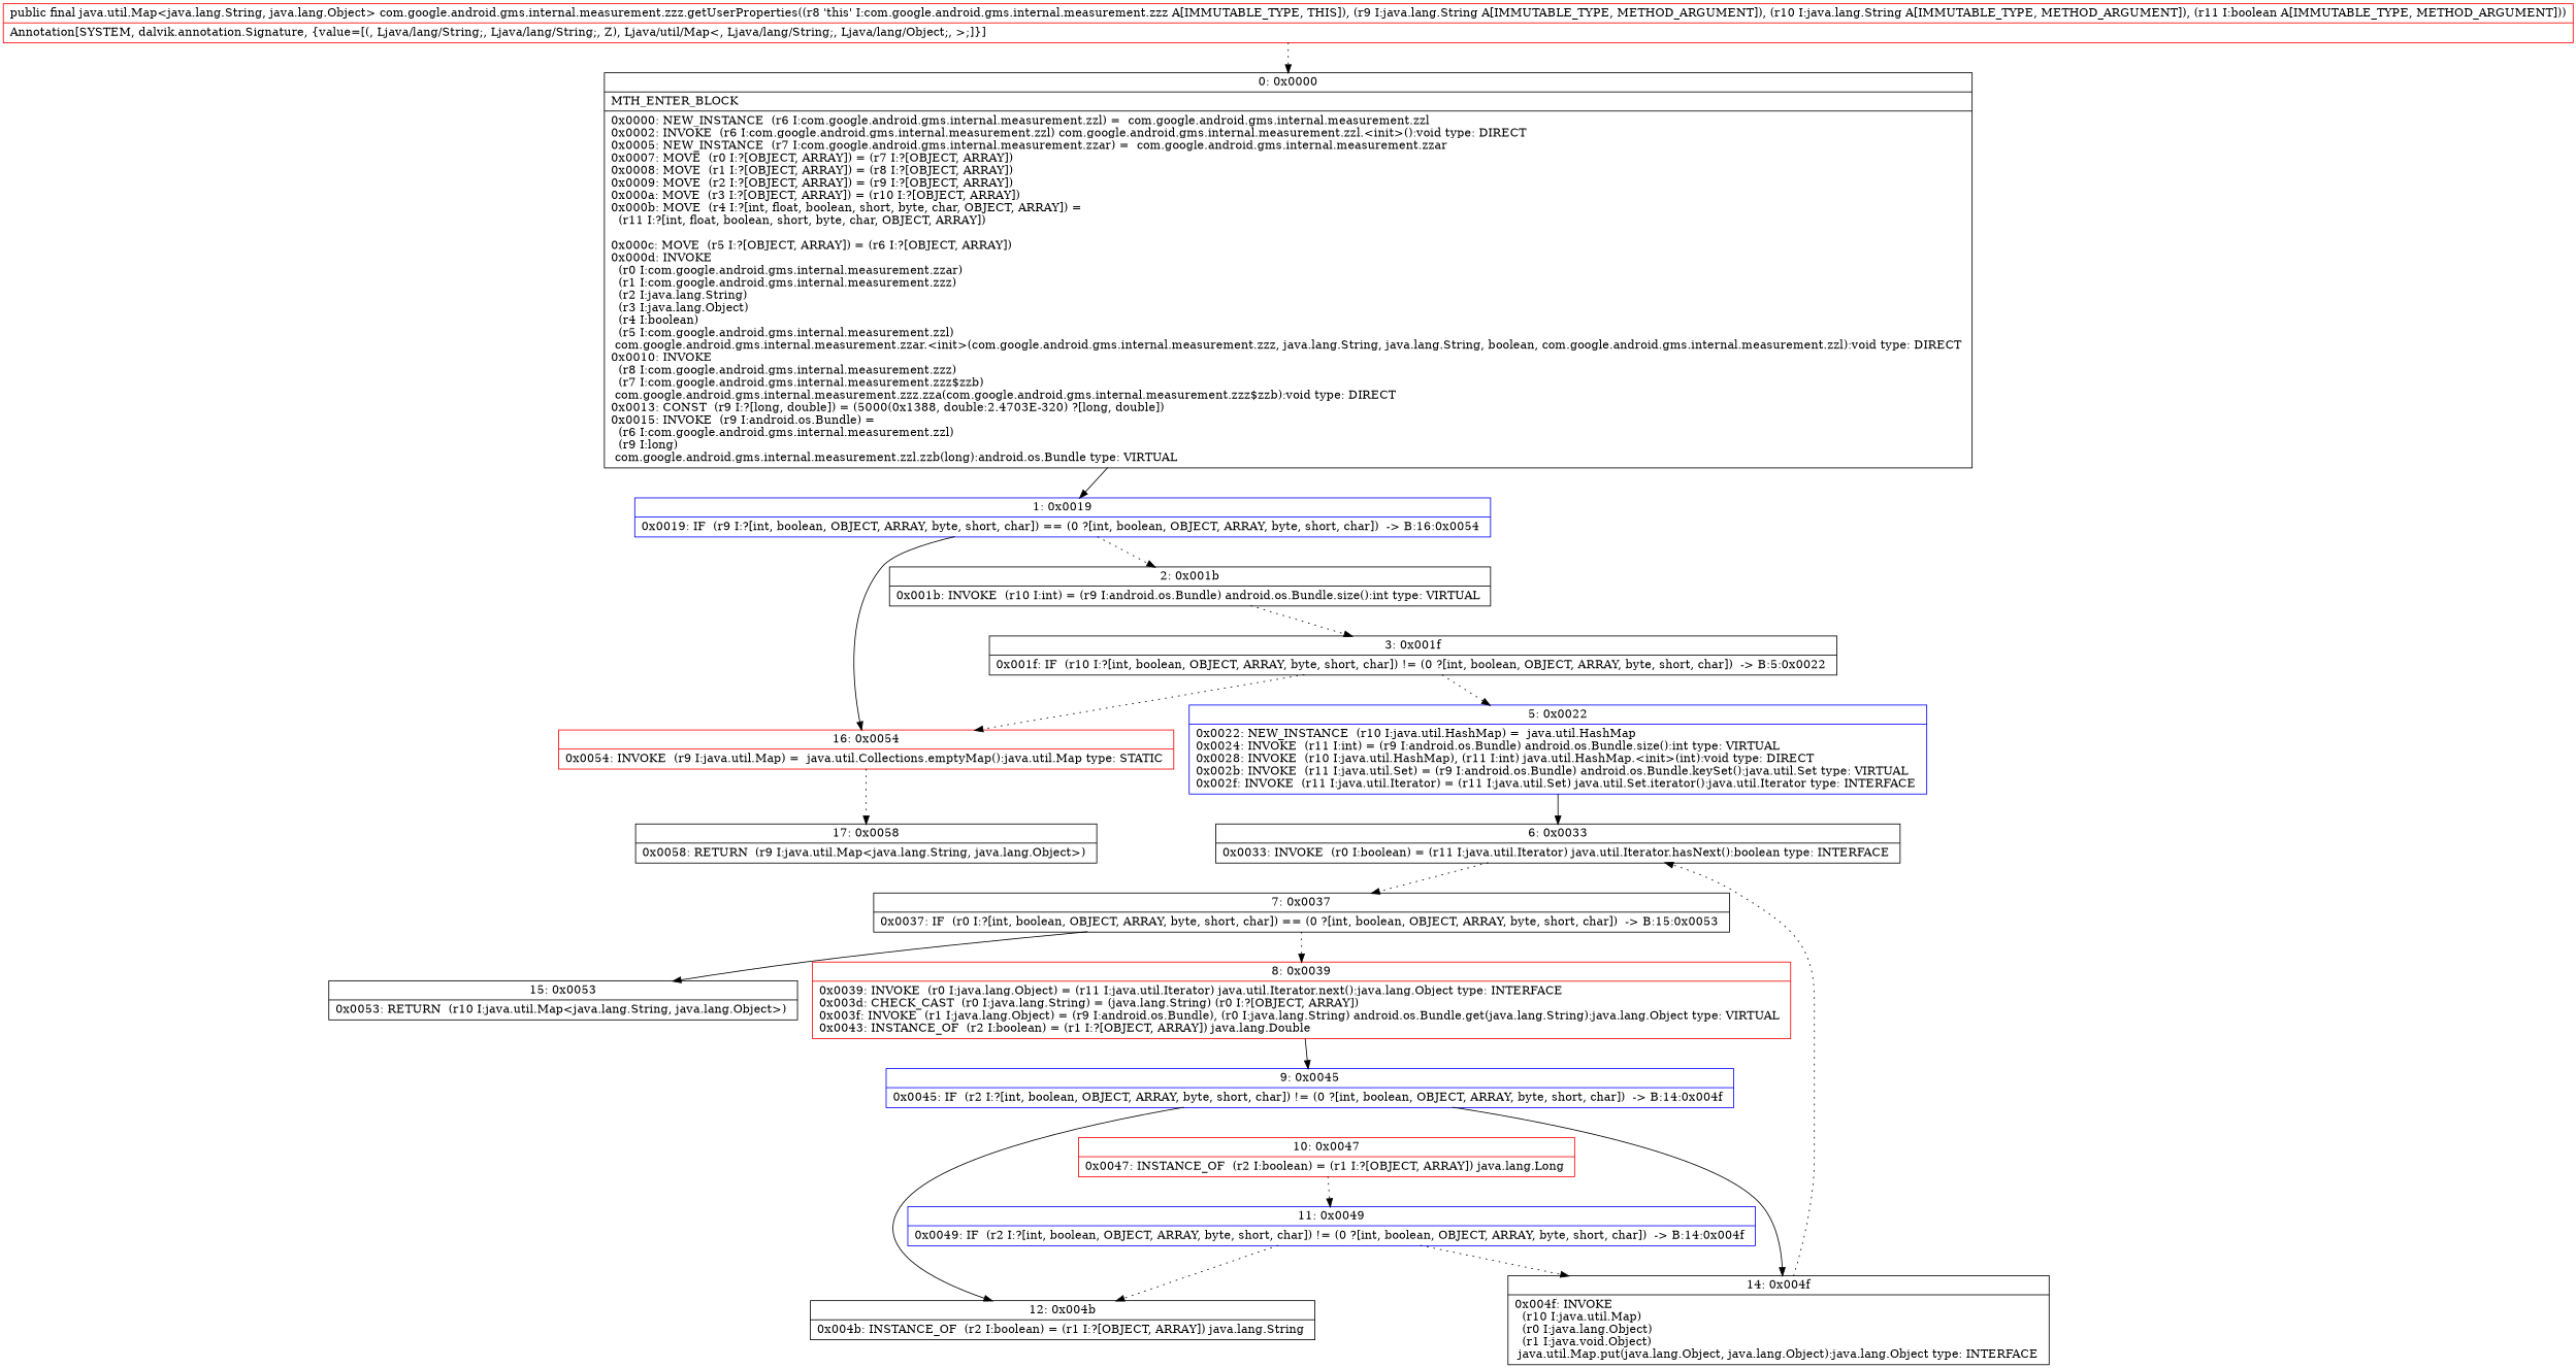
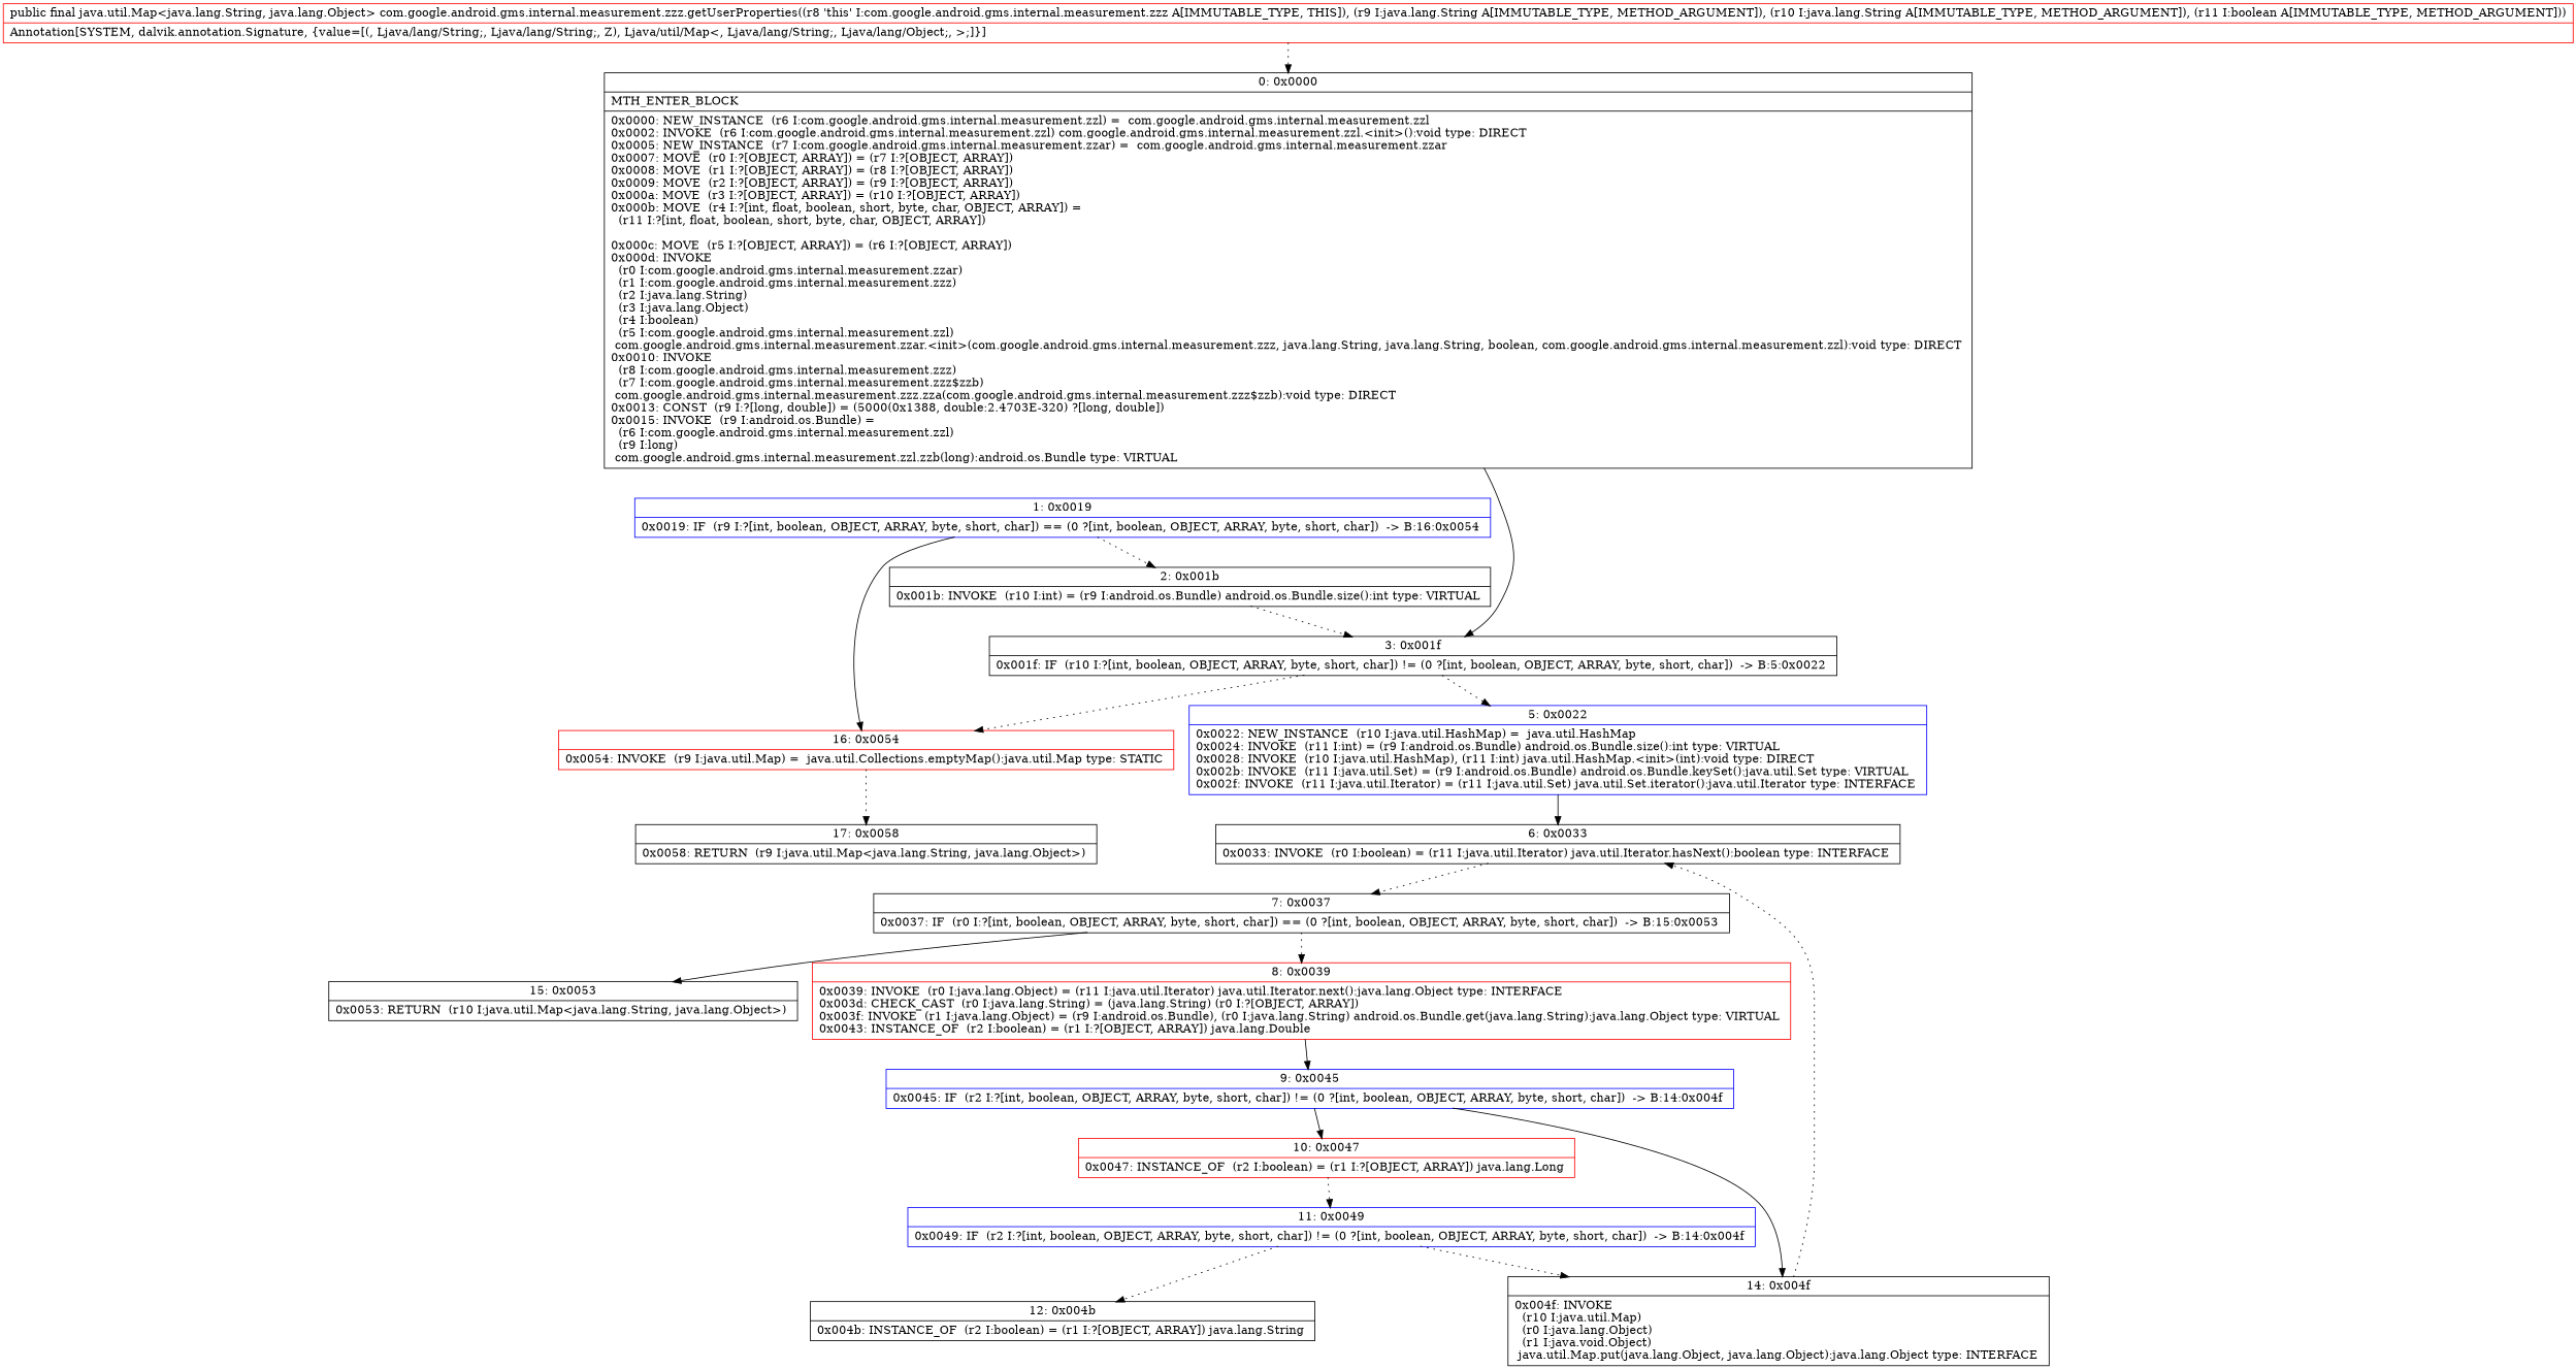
  digraph {
    node [color=black shape=record]
    edge [style=dotted]
    n1 [label="{0\:\ 0x0000|MTH_ENTER_BLOCK\l|0x0000: NEW_INSTANCE  (r6 I:com.google.android.gms.internal.measurement.zzl) =  com.google.android.gms.internal.measurement.zzl \l0x0002: INVOKE  (r6 I:com.google.android.gms.internal.measurement.zzl) com.google.android.gms.internal.measurement.zzl.\<init\>():void type: DIRECT \l0x0005: NEW_INSTANCE  (r7 I:com.google.android.gms.internal.measurement.zzar) =  com.google.android.gms.internal.measurement.zzar \l0x0007: MOVE  (r0 I:?[OBJECT, ARRAY]) = (r7 I:?[OBJECT, ARRAY]) \l0x0008: MOVE  (r1 I:?[OBJECT, ARRAY]) = (r8 I:?[OBJECT, ARRAY]) \l0x0009: MOVE  (r2 I:?[OBJECT, ARRAY]) = (r9 I:?[OBJECT, ARRAY]) \l0x000a: MOVE  (r3 I:?[OBJECT, ARRAY]) = (r10 I:?[OBJECT, ARRAY]) \l0x000b: MOVE  (r4 I:?[int, float, boolean, short, byte, char, OBJECT, ARRAY]) = \l  (r11 I:?[int, float, boolean, short, byte, char, OBJECT, ARRAY])\l \l0x000c: MOVE  (r5 I:?[OBJECT, ARRAY]) = (r6 I:?[OBJECT, ARRAY]) \l0x000d: INVOKE  \l  (r0 I:com.google.android.gms.internal.measurement.zzar)\l  (r1 I:com.google.android.gms.internal.measurement.zzz)\l  (r2 I:java.lang.String)\l  (r3 I:java.lang.Object)\l  (r4 I:boolean)\l  (r5 I:com.google.android.gms.internal.measurement.zzl)\l com.google.android.gms.internal.measurement.zzar.\<init\>(com.google.android.gms.internal.measurement.zzz, java.lang.String, java.lang.String, boolean, com.google.android.gms.internal.measurement.zzl):void type: DIRECT \l0x0010: INVOKE  \l  (r8 I:com.google.android.gms.internal.measurement.zzz)\l  (r7 I:com.google.android.gms.internal.measurement.zzz$zzb)\l com.google.android.gms.internal.measurement.zzz.zza(com.google.android.gms.internal.measurement.zzz$zzb):void type: DIRECT \l0x0013: CONST  (r9 I:?[long, double]) = (5000(0x1388, double:2.4703E\-320) ?[long, double]) \l0x0015: INVOKE  (r9 I:android.os.Bundle) = \l  (r6 I:com.google.android.gms.internal.measurement.zzl)\l  (r9 I:long)\l com.google.android.gms.internal.measurement.zzl.zzb(long):android.os.Bundle type: VIRTUAL \l}"]
    n2 [color=blue label="{1\:\ 0x0019|0x0019: IF  (r9 I:?[int, boolean, OBJECT, ARRAY, byte, short, char]) == (0 ?[int, boolean, OBJECT, ARRAY, byte, short, char])  \-\> B:16:0x0054 \l}"]
    n3 [label="{2\:\ 0x001b|0x001b: INVOKE  (r10 I:int) = (r9 I:android.os.Bundle) android.os.Bundle.size():int type: VIRTUAL \l}"]
    n4 [color=red label="{16\:\ 0x0054|0x0054: INVOKE  (r9 I:java.util.Map) =  java.util.Collections.emptyMap():java.util.Map type: STATIC \l}"]
    n5 [label="{3\:\ 0x001f|0x001f: IF  (r10 I:?[int, boolean, OBJECT, ARRAY, byte, short, char]) != (0 ?[int, boolean, OBJECT, ARRAY, byte, short, char])  \-\> B:5:0x0022 \l}"]
    n6 [label="{17\:\ 0x0058|0x0058: RETURN  (r9 I:java.util.Map\<java.lang.String, java.lang.Object\>) \l}"]
    n7 [color=blue label="{5\:\ 0x0022|0x0022: NEW_INSTANCE  (r10 I:java.util.HashMap) =  java.util.HashMap \l0x0024: INVOKE  (r11 I:int) = (r9 I:android.os.Bundle) android.os.Bundle.size():int type: VIRTUAL \l0x0028: INVOKE  (r10 I:java.util.HashMap), (r11 I:int) java.util.HashMap.\<init\>(int):void type: DIRECT \l0x002b: INVOKE  (r11 I:java.util.Set) = (r9 I:android.os.Bundle) android.os.Bundle.keySet():java.util.Set type: VIRTUAL \l0x002f: INVOKE  (r11 I:java.util.Iterator) = (r11 I:java.util.Set) java.util.Set.iterator():java.util.Iterator type: INTERFACE \l}"]
    n8 [label="{6\:\ 0x0033|0x0033: INVOKE  (r0 I:boolean) = (r11 I:java.util.Iterator) java.util.Iterator.hasNext():boolean type: INTERFACE \l}"]
    n9 [label="{7\:\ 0x0037|0x0037: IF  (r0 I:?[int, boolean, OBJECT, ARRAY, byte, short, char]) == (0 ?[int, boolean, OBJECT, ARRAY, byte, short, char])  \-\> B:15:0x0053 \l}"]
    n10 [color=red label="{8\:\ 0x0039|0x0039: INVOKE  (r0 I:java.lang.Object) = (r11 I:java.util.Iterator) java.util.Iterator.next():java.lang.Object type: INTERFACE \l0x003d: CHECK_CAST  (r0 I:java.lang.String) = (java.lang.String) (r0 I:?[OBJECT, ARRAY]) \l0x003f: INVOKE  (r1 I:java.lang.Object) = (r9 I:android.os.Bundle), (r0 I:java.lang.String) android.os.Bundle.get(java.lang.String):java.lang.Object type: VIRTUAL \l0x0043: INSTANCE_OF  (r2 I:boolean) = (r1 I:?[OBJECT, ARRAY]) java.lang.Double \l}"]
    n11 [label="{15\:\ 0x0053|0x0053: RETURN  (r10 I:java.util.Map\<java.lang.String, java.lang.Object\>) \l}"]
    n12 [color=blue label="{9\:\ 0x0045|0x0045: IF  (r2 I:?[int, boolean, OBJECT, ARRAY, byte, short, char]) != (0 ?[int, boolean, OBJECT, ARRAY, byte, short, char])  \-\> B:14:0x004f \l}"]
    n13 [color=red label="{10\:\ 0x0047|0x0047: INSTANCE_OF  (r2 I:boolean) = (r1 I:?[OBJECT, ARRAY]) java.lang.Long \l}"]
    n14 [label="{14\:\ 0x004f|0x004f: INVOKE  \l  (r10 I:java.util.Map)\l  (r0 I:java.lang.Object)\l  (r1 I:java.void.Object)\l java.util.Map.put(java.lang.Object, java.lang.Object):java.lang.Object type: INTERFACE \l}"]
    n15 [color=blue label="{11\:\ 0x0049|0x0049: IF  (r2 I:?[int, boolean, OBJECT, ARRAY, byte, short, char]) != (0 ?[int, boolean, OBJECT, ARRAY, byte, short, char])  \-\> B:14:0x004f \l}"]
    n16 [label="{12\:\ 0x004b|0x004b: INSTANCE_OF  (r2 I:boolean) = (r1 I:?[OBJECT, ARRAY]) java.lang.String \l}"]
    n17 [color=red label="{public final java.util.Map\<java.lang.String, java.lang.Object\> com.google.android.gms.internal.measurement.zzz.getUserProperties((r8 'this' I:com.google.android.gms.internal.measurement.zzz A[IMMUTABLE_TYPE, THIS]), (r9 I:java.lang.String A[IMMUTABLE_TYPE, METHOD_ARGUMENT]), (r10 I:java.lang.String A[IMMUTABLE_TYPE, METHOD_ARGUMENT]), (r11 I:boolean A[IMMUTABLE_TYPE, METHOD_ARGUMENT]))  | Annotation[SYSTEM, dalvik.annotation.Signature, \{value=[(, Ljava\/lang\/String;, Ljava\/lang\/String;, Z), Ljava\/util\/Map\<, Ljava\/lang\/String;, Ljava\/lang\/Object;, \>;]\}]\l}"]
-   n1 -> n2 [style=solid]
+   n1 -> n5 [style=solid]
    n2 -> n3
    n2 -> n4 [style=solid]
    n3 -> n5
    n4 -> n6
    n5 -> n4
    n5 -> n7
    n7 -> n8 [style=solid]
    n8 -> n9
    n9 -> n10
    n9 -> n11 [style=solid]
    n10 -> n12 [style=solid]
-   n12 -> n16 [style=solid]
+   n12 -> n13 [style=solid]
    n12 -> n14 [style=solid]
    n13 -> n15
    n14 -> n8
    n15 -> n14
    n15 -> n16
    n17 -> n1
  }
